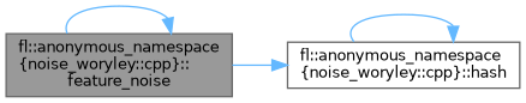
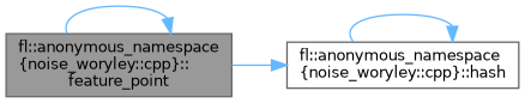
  digraph {
    rankdir=LR
    node [fontname=Helvetica fontsize=10 shape=box style=filled]
    edge [color=steelblue1 fontname=Helvetica fontsize=10 labelfontname=Helvetica labelfontsize=10 style=solid]
-   n1 [color=gray40 fillcolor=grey60 fontcolor=black height=0.2 label="fl::anonymous_namespace\l\{noise_woryley::cpp\}::\lfeature_noise" width=0.4]
+   n1 [color=gray40 fillcolor=grey60 fontcolor=black height=0.2 label="fl::anonymous_namespace\l\{noise_woryley::cpp\}::\lfeature_point" width=0.4]
    n2 [color=grey40 fillcolor=white height=0.2 label="fl::anonymous_namespace\l\{noise_woryley::cpp\}::hash" width=0.4]
    n1 -> n1
    n1 -> n2
    n2 -> n2
  }
